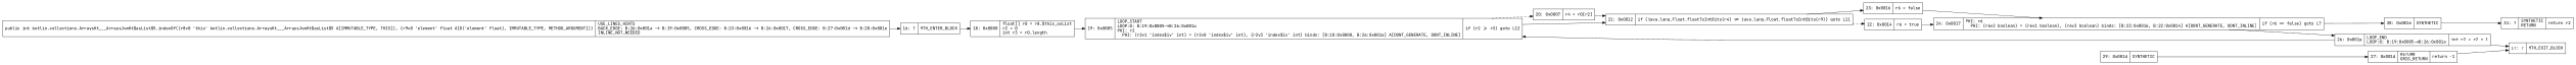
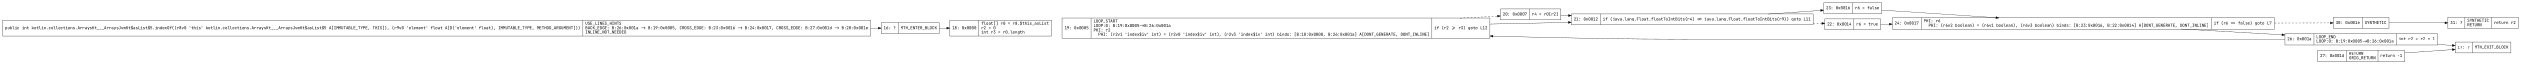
  digraph {
    fontname="JetBrains Mono"
    rankdir=LR
    node [fontname="JetBrains Mono" shape=record]
    edge [fontname="JetBrains Mono"]
    n1 [label="{16\:\ ?|MTH_ENTER_BLOCK\l}"]
    n2 [label="{18\:\ 0x0000|float[] r0 = r8.$this_asList\lr2 = 0\lint r3 = r0.length\l}"]
    n3 [label="{19\:\ 0x0005|LOOP_START\lLOOP:0: B:19:0x0005\-\>B:26:0x001a\lPHI: r2 \l  PHI: (r2v1 'index$iv' int) = (r2v0 'index$iv' int), (r2v3 'index$iv' int) binds: [B:18:0x0000, B:26:0x001a] A[DONT_GENERATE, DONT_INLINE]\l|if (r2 \>= r3) goto L12\l}"]
    n4 [label="{20\:\ 0x0007|r4 = r0[r2]\l}"]
    n5 [label="{21\:\ 0x0012|if (java.lang.Float.floatToIntBits(r4) != java.lang.Float.floatToIntBits(r9)) goto L11\l}"]
-   n6 [label="{29\:\ 0x001d|SYNTHETIC\l}"]
    n7 [label="{27\:\ 0x001d|RETURN\lORIG_RETURN\l|return \-1\l}"]
    n8 [label="{22\:\ 0x0014|r6 = true\l}"]
    n9 [label="{23\:\ 0x0016|r6 = false\l}"]
    n10 [label="{24\:\ 0x0017|PHI: r6 \l  PHI: (r6v2 boolean) = (r6v1 boolean), (r6v3 boolean) binds: [B:23:0x0016, B:22:0x0014] A[DONT_GENERATE, DONT_INLINE]\l|if (r6 == false) goto L7\l}"]
    n11 [label="{26\:\ 0x001a|LOOP_END\lLOOP:0: B:19:0x0005\-\>B:26:0x001a\l|int r2 = r2 + 1\l}"]
    n12 [label="{30\:\ 0x001e|SYNTHETIC\l}"]
    n13 [label="{17\:\ ?|MTH_EXIT_BLOCK\l}"]
    n14 [label="{31\:\ ?|SYNTHETIC\lRETURN\l|return r2\l}"]
    n15 [label="{public int kotlin.collections.ArraysKt___ArraysJvmKt$asList$5.indexOf((r8v0 'this' kotlin.collections.ArraysKt___ArraysJvmKt$asList$5 A[IMMUTABLE_TYPE, THIS]), (r9v0 'element' float A[D('element' float), IMMUTABLE_TYPE, METHOD_ARGUMENT]))  | USE_LINES_HINTS\lBACK_EDGE: B:26:0x001a \-\> B:19:0x0005, CROSS_EDGE: B:23:0x0016 \-\> B:24:0x0017, CROSS_EDGE: B:27:0x001d \-\> B:28:0x001e\lINLINE_NOT_NEEDED\l}"]
    n1 -> n2
-   n2 -> n3
    n3 -> n4 [style=dashed]
    n3 -> n5
    n4 -> n5
    n5 -> n8 [style=dashed]
    n5 -> n9
-   n6 -> n7
    n7 -> n13
    n8 -> n10
    n9 -> n10
    n10 -> n11
-   n10 -> n12 [style=solid]
+   n10 -> n12 [style=dashed]
    n11 -> n3
    n11 -> n13
    n12 -> n14
    n15 -> n1
  }
